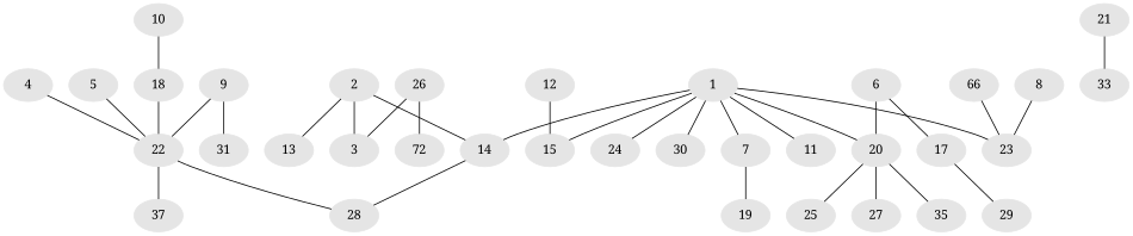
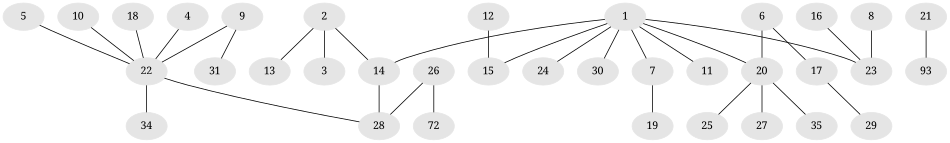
  graph {
    fontname="Noto Serif"
    node [color=gray90 fontname="Noto Serif" style=filled]
    edge [fontname="Noto Serif" weight=1.0]
    1
    7
    11
    14
    15
    20
    23
    24
    30
    19
    28
    25
    27
    35
    2
    3
    13
    21
-   33
+   33 [label=93]
    4
    22
-   34 [label=37]
+   34
    5
    6
    17
    29
    8
    9
    31
    10
    12
-   16 [label=66]
+   16
    18
    26
    n35 [label=72]
    1 -- 7
    1 -- 11
    1 -- 14
    1 -- 15
    1 -- 20
    1 -- 23
    1 -- 24
    1 -- 30
    7 -- 19
    14 -- 28
    20 -- 25
    20 -- 27
    20 -- 35
    2 -- 14
    2 -- 3
    2 -- 13
    21 -- 33
    4 -- 22
    22 -- 28
    22 -- 34
    5 -- 22
    6 -- 20
    6 -- 17
    17 -- 29
    8 -- 23
    9 -- 22
    9 -- 31
-   10 -- 18
+   10 -- 22
    12 -- 15
    16 -- 23
    18 -- 22
-   26 -- 3
+   26 -- 28
    26 -- n35
  }
